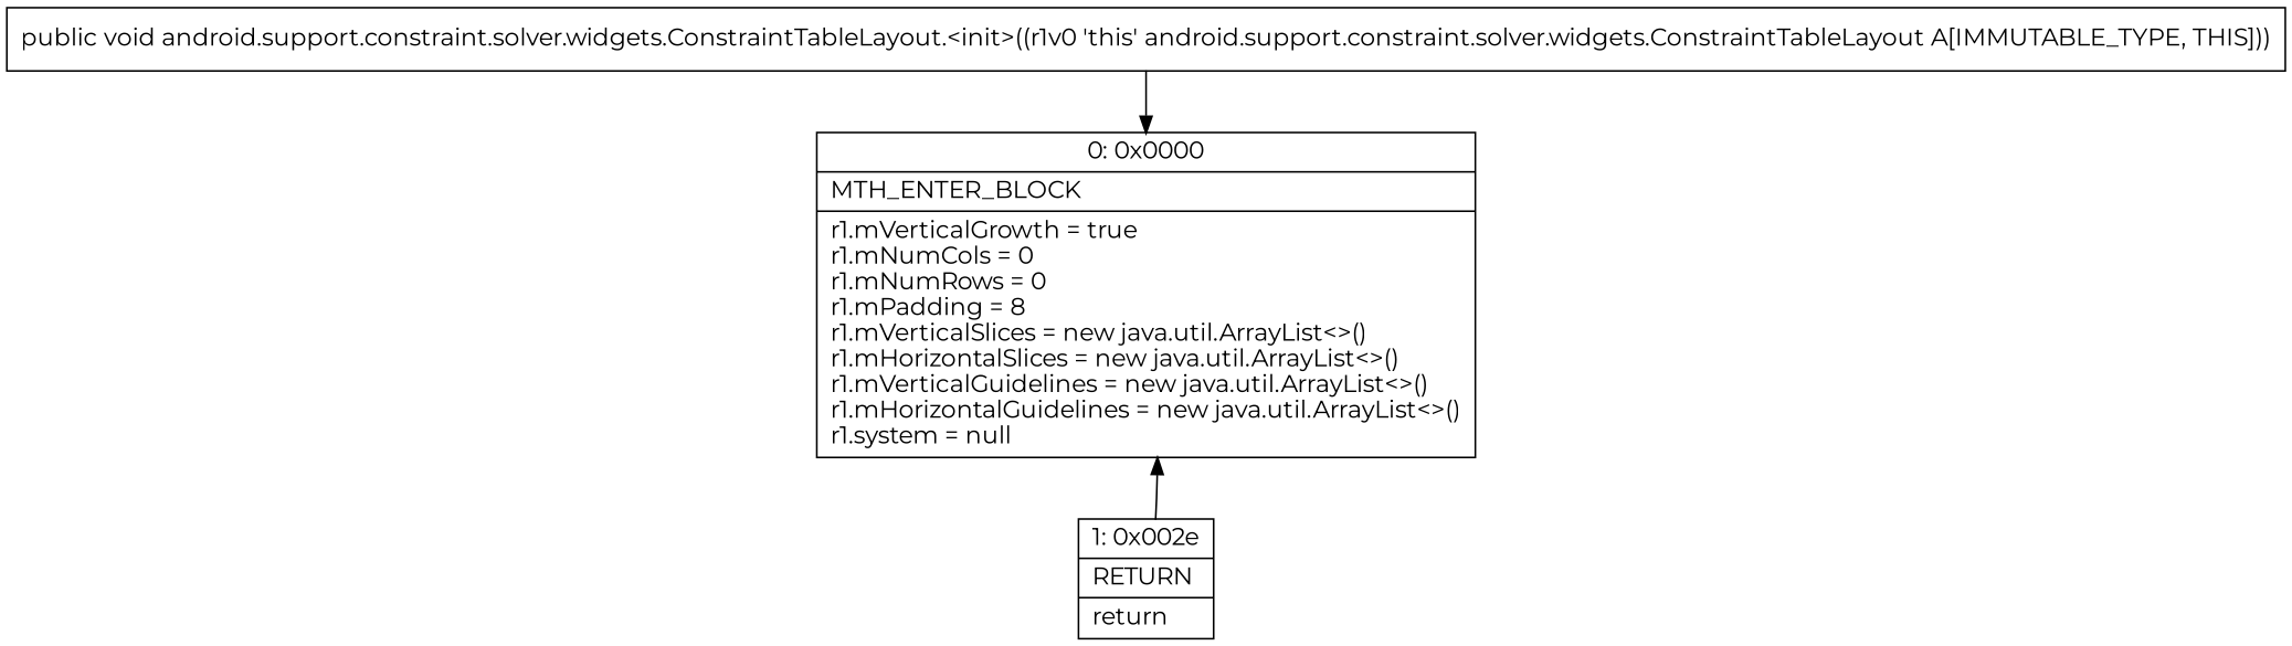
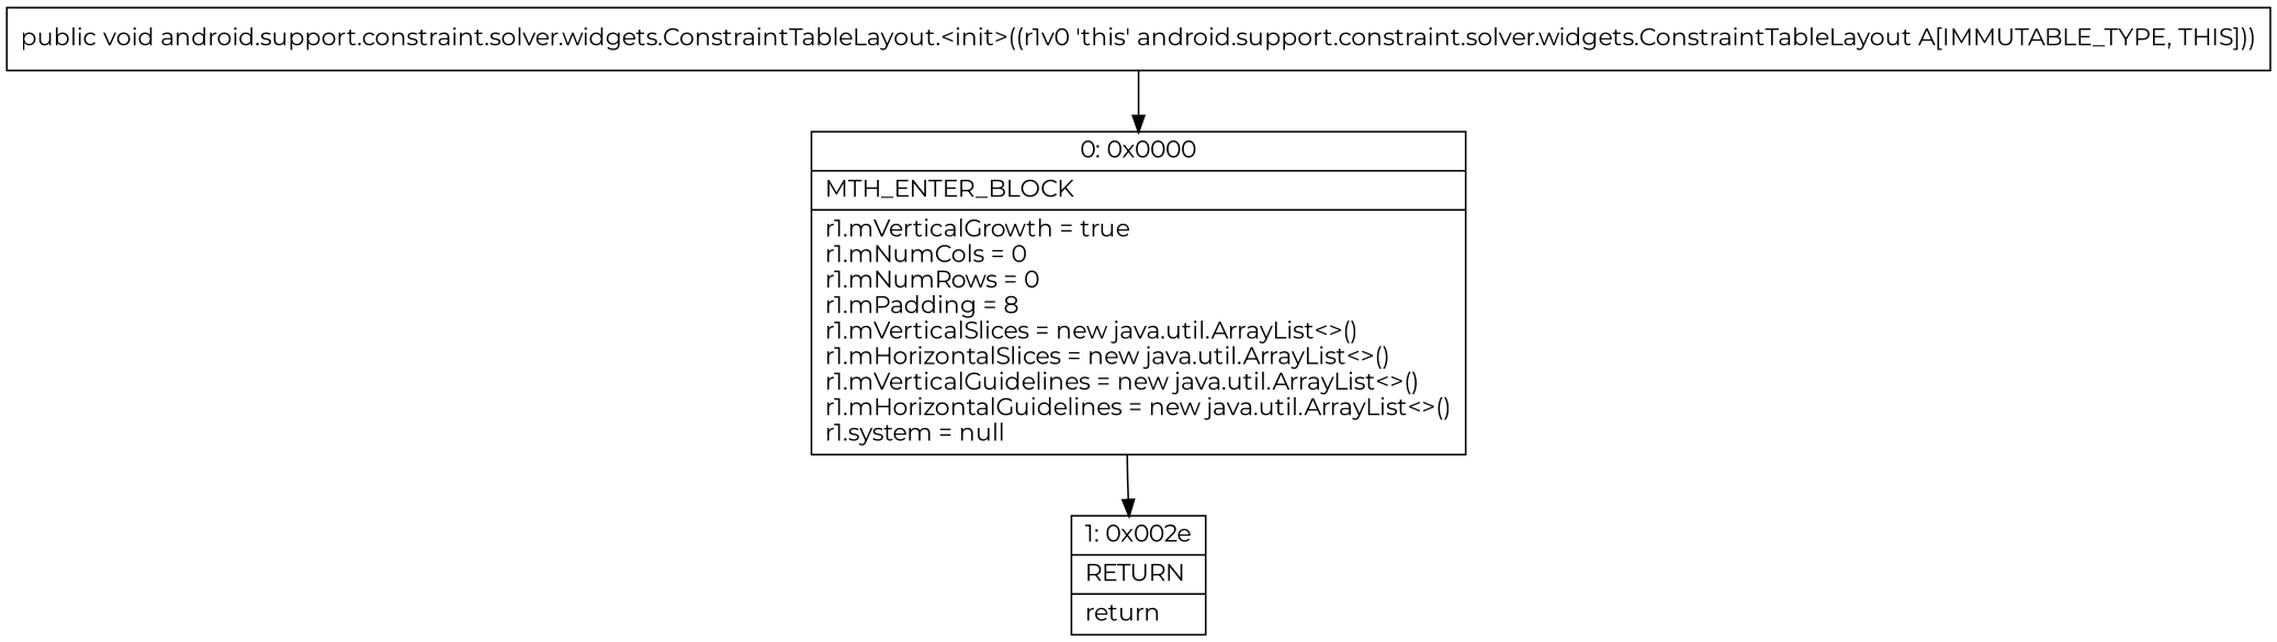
  digraph {
    fontname=Montserrat
    node [shape=record fontname=Montserrat]
    edge [fontname=Montserrat]
    n1 [label="{0\:\ 0x0000|MTH_ENTER_BLOCK\l|r1.mVerticalGrowth = true\lr1.mNumCols = 0\lr1.mNumRows = 0\lr1.mPadding = 8\lr1.mVerticalSlices = new java.util.ArrayList\<\>()\lr1.mHorizontalSlices = new java.util.ArrayList\<\>()\lr1.mVerticalGuidelines = new java.util.ArrayList\<\>()\lr1.mHorizontalGuidelines = new java.util.ArrayList\<\>()\lr1.system = null\l}"]
    n2 [label="{1\:\ 0x002e|RETURN\l|return\l}"]
    n3 [label="{public void android.support.constraint.solver.widgets.ConstraintTableLayout.\<init\>((r1v0 'this' android.support.constraint.solver.widgets.ConstraintTableLayout A[IMMUTABLE_TYPE, THIS])) }"]
-   n2 -> n1
+   n1 -> n2
    n3 -> n1
  }
